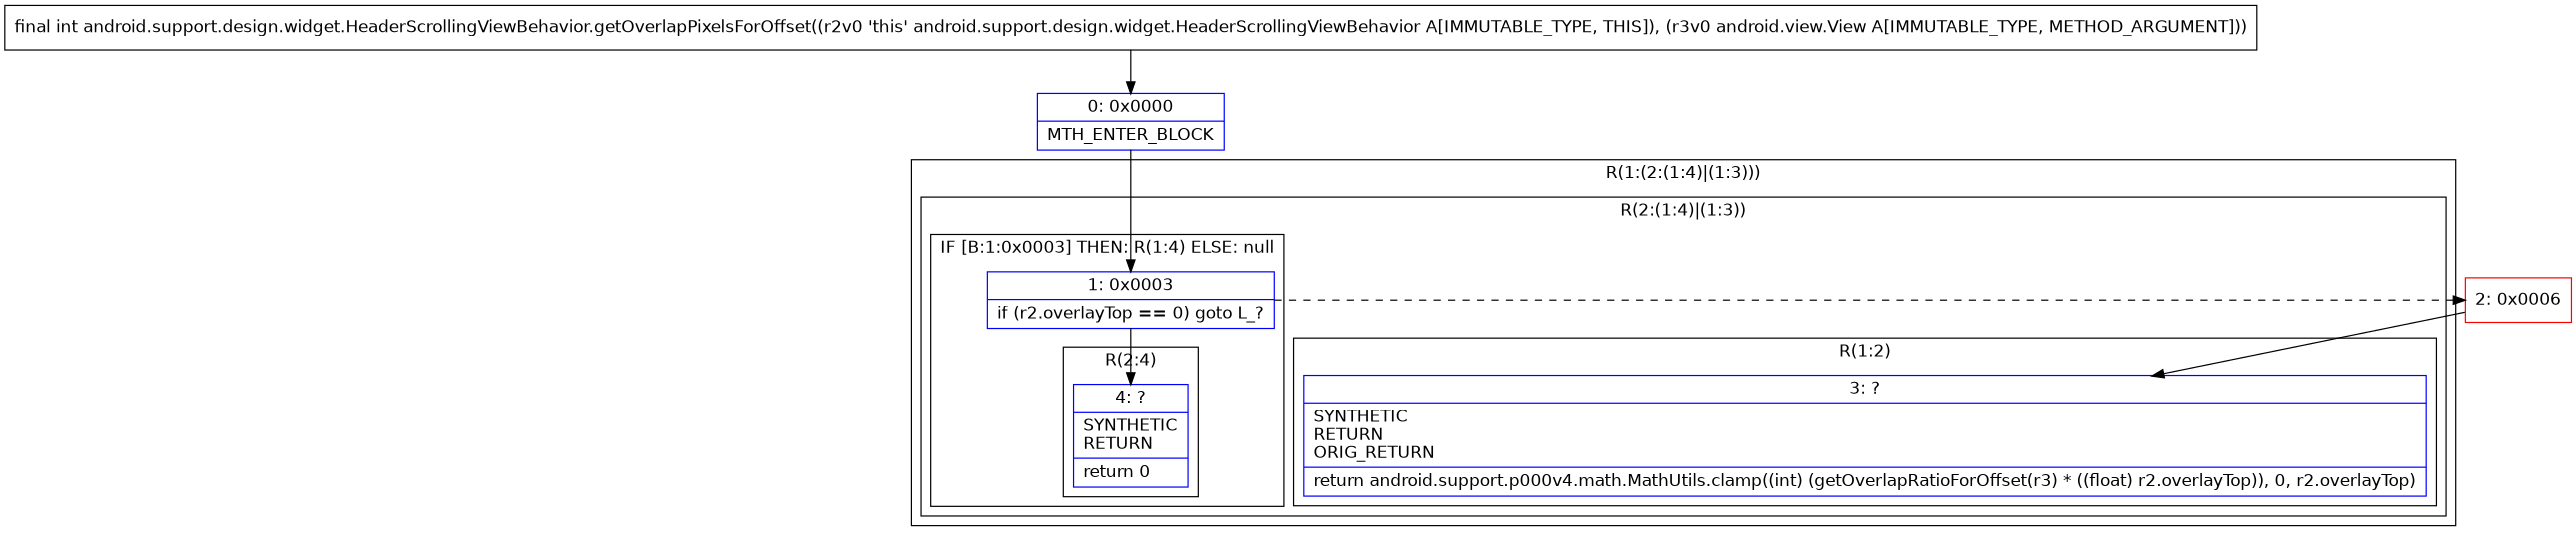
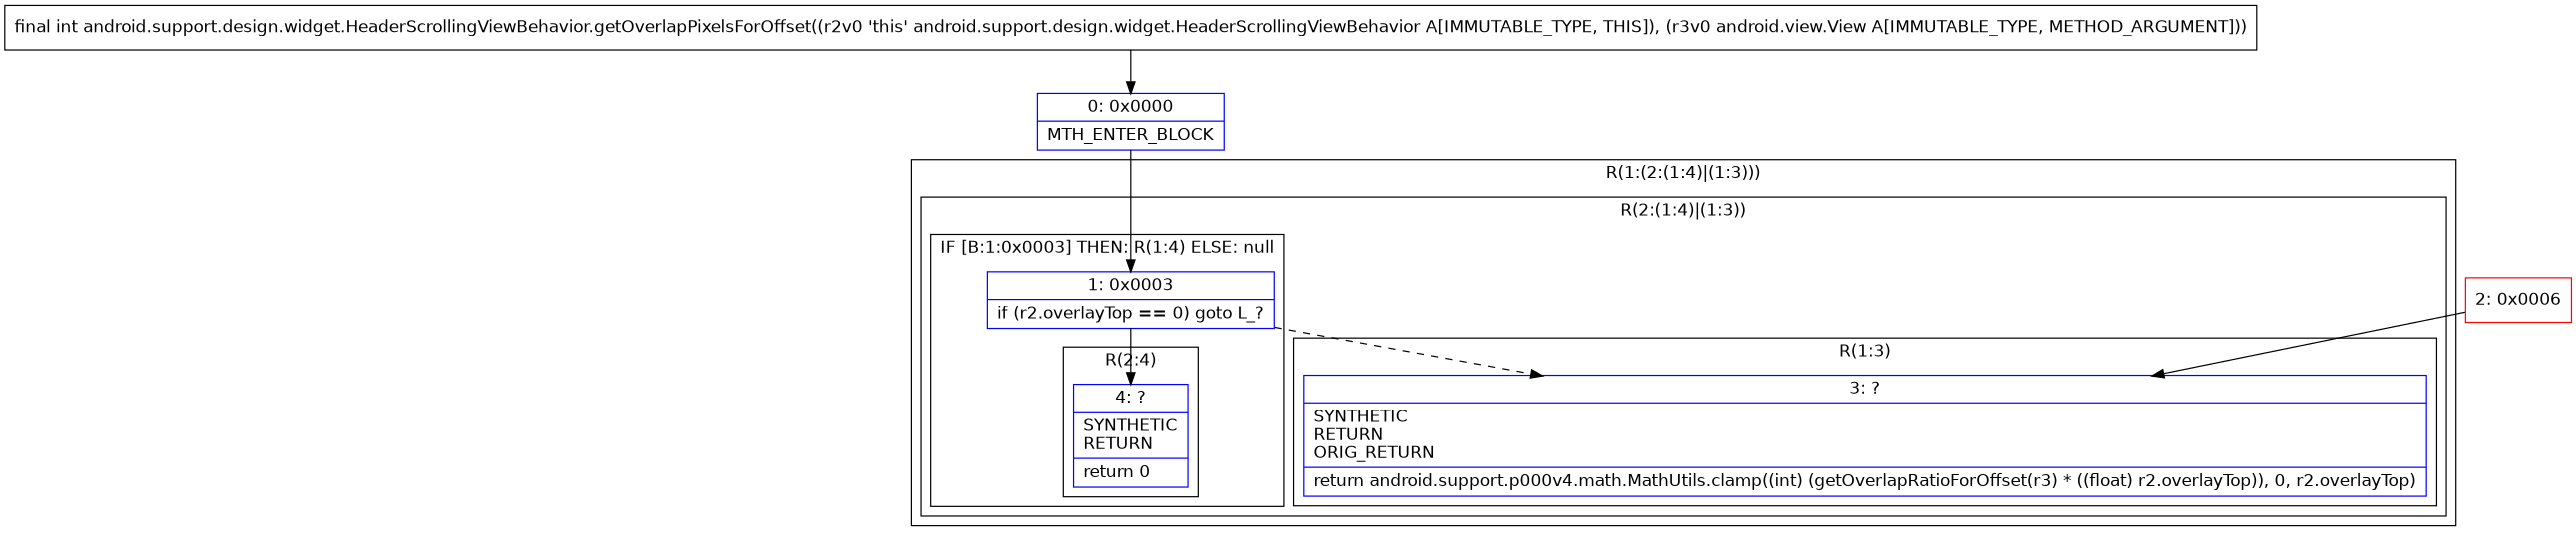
  digraph {
    fontname="DejaVu Sans"
    node [color=blue fontname="DejaVu Sans" shape=record]
    edge [fontname="DejaVu Sans"]
    n1 [label="{4\:\ ?|SYNTHETIC\lRETURN\l|return 0\l}"]
    n2 [label="{1\:\ 0x0003|if (r2.overlayTop == 0) goto L_?\l}"]
    n3 [label="{3\:\ ?|SYNTHETIC\lRETURN\lORIG_RETURN\l|return android.support.p000v4.math.MathUtils.clamp((int) (getOverlapRatioForOffset(r3) * ((float) r2.overlayTop)), 0, r2.overlayTop)\l}"]
    n4 [color=red label="{2\:\ 0x0006}"]
    n5 [label="{0\:\ 0x0000|MTH_ENTER_BLOCK\l}"]
    n6 [label="{final int android.support.design.widget.HeaderScrollingViewBehavior.getOverlapPixelsForOffset((r2v0 'this' android.support.design.widget.HeaderScrollingViewBehavior A[IMMUTABLE_TYPE, THIS]), (r3v0 android.view.View A[IMMUTABLE_TYPE, METHOD_ARGUMENT])) }" color=""]
    subgraph cluster_1 {
      label="R(1:(2:(1:4)|(1:3)))"
      subgraph cluster_2 {
        label="R(2:(1:4)|(1:3))"
        subgraph cluster_3 {
          label="IF [B:1:0x0003] THEN: R(1:4) ELSE: null"
          n2
          subgraph cluster_4 {
            label="R(2:4)"
            n1
          }
        }
        subgraph cluster_5 {
-         label="R(1:2)"
+         label="R(1:3)"
          n3
        }
      }
    }
    n2 -> n1
-   n2 -> n4 [style=dashed]
+   n2 -> n3 [style=dashed]
    n4 -> n3
    n5 -> n2
    n6 -> n5
  }
